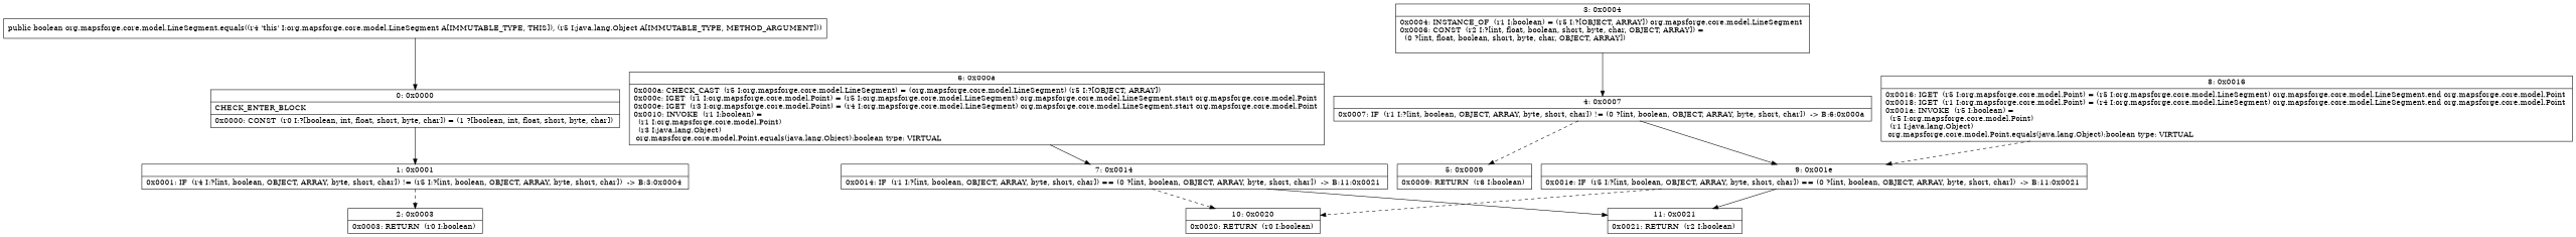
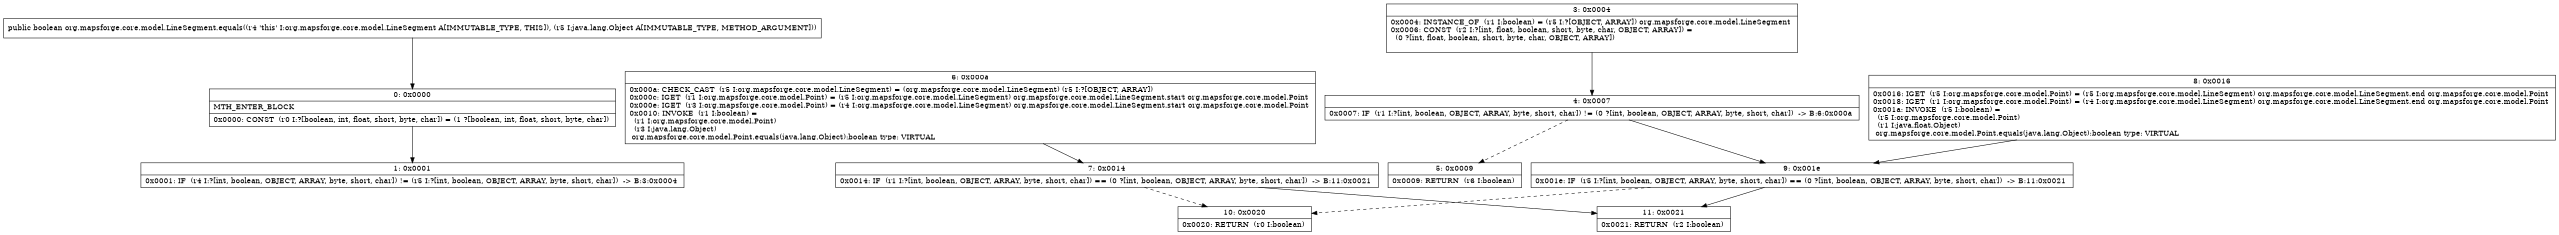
  digraph {
    node [shape=record]
-   n1 [label="{0\:\ 0x0000|CHECK_ENTER_BLOCK\l|0x0000: CONST  (r0 I:?[boolean, int, float, short, byte, char]) = (1 ?[boolean, int, float, short, byte, char]) \l}"]
+   n1 [label="{0\:\ 0x0000|MTH_ENTER_BLOCK\l|0x0000: CONST  (r0 I:?[boolean, int, float, short, byte, char]) = (1 ?[boolean, int, float, short, byte, char]) \l}"]
    n2 [label="{1\:\ 0x0001|0x0001: IF  (r4 I:?[int, boolean, OBJECT, ARRAY, byte, short, char]) != (r5 I:?[int, boolean, OBJECT, ARRAY, byte, short, char])  \-\> B:3:0x0004 \l}"]
-   n3 [label="{2\:\ 0x0003|0x0003: RETURN  (r0 I:boolean) \l}"]
    n4 [label="{3\:\ 0x0004|0x0004: INSTANCE_OF  (r1 I:boolean) = (r5 I:?[OBJECT, ARRAY]) org.mapsforge.core.model.LineSegment \l0x0006: CONST  (r2 I:?[int, float, boolean, short, byte, char, OBJECT, ARRAY]) = \l  (0 ?[int, float, boolean, short, byte, char, OBJECT, ARRAY])\l \l}"]
    n5 [label="{4\:\ 0x0007|0x0007: IF  (r1 I:?[int, boolean, OBJECT, ARRAY, byte, short, char]) != (0 ?[int, boolean, OBJECT, ARRAY, byte, short, char])  \-\> B:6:0x000a \l}"]
    n6 [label="{5\:\ 0x0009|0x0009: RETURN  (r6 I:boolean) \l}"]
    n7 [label="{9\:\ 0x001e|0x001e: IF  (r5 I:?[int, boolean, OBJECT, ARRAY, byte, short, char]) == (0 ?[int, boolean, OBJECT, ARRAY, byte, short, char])  \-\> B:11:0x0021 \l}"]
    n8 [label="{6\:\ 0x000a|0x000a: CHECK_CAST  (r5 I:org.mapsforge.core.model.LineSegment) = (org.mapsforge.core.model.LineSegment) (r5 I:?[OBJECT, ARRAY]) \l0x000c: IGET  (r1 I:org.mapsforge.core.model.Point) = (r5 I:org.mapsforge.core.model.LineSegment) org.mapsforge.core.model.LineSegment.start org.mapsforge.core.model.Point \l0x000e: IGET  (r3 I:org.mapsforge.core.model.Point) = (r4 I:org.mapsforge.core.model.LineSegment) org.mapsforge.core.model.LineSegment.start org.mapsforge.core.model.Point \l0x0010: INVOKE  (r1 I:boolean) = \l  (r1 I:org.mapsforge.core.model.Point)\l  (r3 I:java.lang.Object)\l org.mapsforge.core.model.Point.equals(java.lang.Object):boolean type: VIRTUAL \l}"]
    n9 [label="{7\:\ 0x0014|0x0014: IF  (r1 I:?[int, boolean, OBJECT, ARRAY, byte, short, char]) == (0 ?[int, boolean, OBJECT, ARRAY, byte, short, char])  \-\> B:11:0x0021 \l}"]
    n10 [label="{11\:\ 0x0021|0x0021: RETURN  (r2 I:boolean) \l}"]
    n11 [label="{10\:\ 0x0020|0x0020: RETURN  (r0 I:boolean) \l}"]
-   n12 [label="{8\:\ 0x0016|0x0016: IGET  (r5 I:org.mapsforge.core.model.Point) = (r5 I:org.mapsforge.core.model.LineSegment) org.mapsforge.core.model.LineSegment.end org.mapsforge.core.model.Point \l0x0018: IGET  (r1 I:org.mapsforge.core.model.Point) = (r4 I:org.mapsforge.core.model.LineSegment) org.mapsforge.core.model.LineSegment.end org.mapsforge.core.model.Point \l0x001a: INVOKE  (r5 I:boolean) = \l  (r5 I:org.mapsforge.core.model.Point)\l  (r1 I:java.lang.Object)\l org.mapsforge.core.model.Point.equals(java.lang.Object):boolean type: VIRTUAL \l}"]
+   n12 [label="{8\:\ 0x0016|0x0016: IGET  (r5 I:org.mapsforge.core.model.Point) = (r5 I:org.mapsforge.core.model.LineSegment) org.mapsforge.core.model.LineSegment.end org.mapsforge.core.model.Point \l0x0018: IGET  (r1 I:org.mapsforge.core.model.Point) = (r4 I:org.mapsforge.core.model.LineSegment) org.mapsforge.core.model.LineSegment.end org.mapsforge.core.model.Point \l0x001a: INVOKE  (r5 I:boolean) = \l  (r5 I:org.mapsforge.core.model.Point)\l  (r1 I:java.float.Object)\l org.mapsforge.core.model.Point.equals(java.lang.Object):boolean type: VIRTUAL \l}"]
    n13 [label="{public boolean org.mapsforge.core.model.LineSegment.equals((r4 'this' I:org.mapsforge.core.model.LineSegment A[IMMUTABLE_TYPE, THIS]), (r5 I:java.lang.Object A[IMMUTABLE_TYPE, METHOD_ARGUMENT])) }"]
    n1 -> n2
-   n2 -> n3 [style=dashed]
    n4 -> n5
    n5 -> n6 [style=dashed]
    n5 -> n7
    n7 -> n10
    n7 -> n11 [style=dashed]
    n8 -> n9
    n9 -> n10
    n9 -> n11 [style=dashed]
-   n12 -> n7 [style=dashed]
+   n12 -> n7
    n13 -> n1
  }
